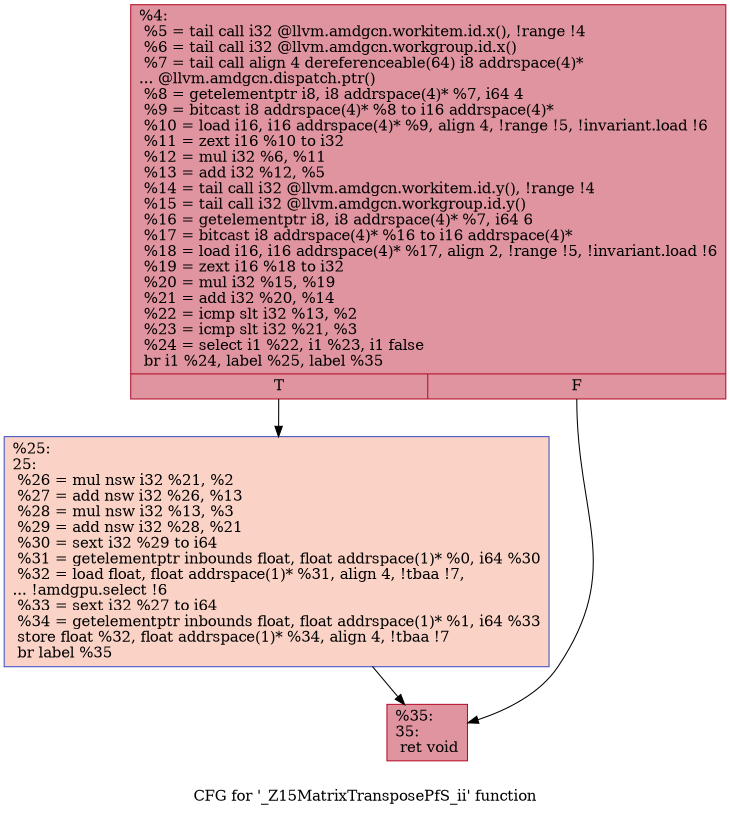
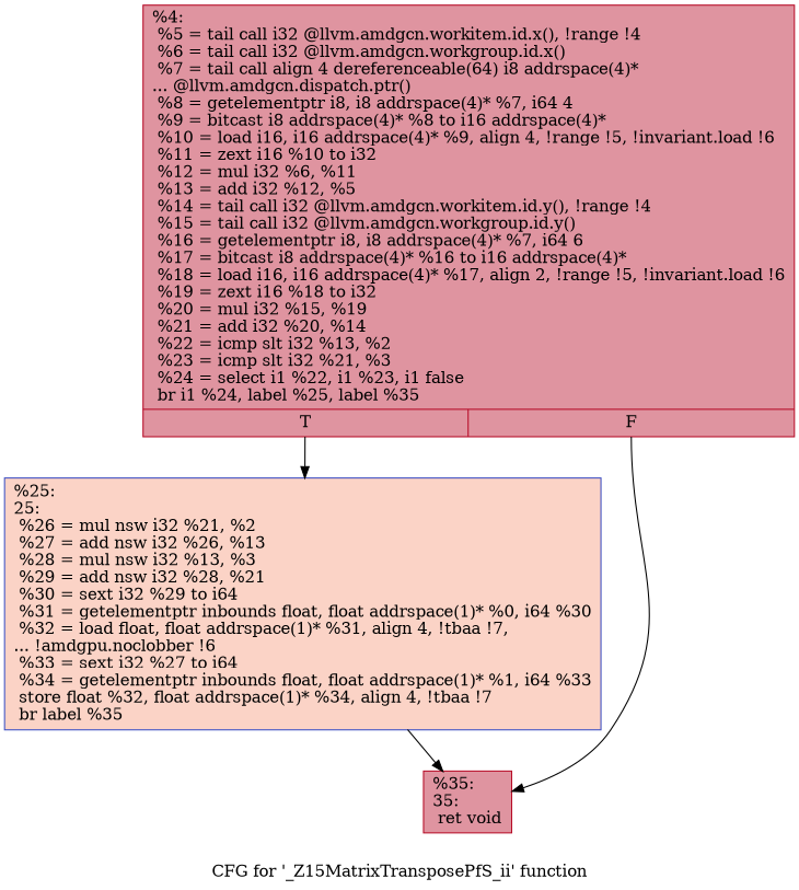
  digraph {
    label="CFG for '_Z15MatrixTransposePfS_ii' function"
    node [color="#b70d28ff" fillcolor="#b70d2870" shape=record style=filled]
    n1 [label="{%4:\l  %5 = tail call i32 @llvm.amdgcn.workitem.id.x(), !range !4\l  %6 = tail call i32 @llvm.amdgcn.workgroup.id.x()\l  %7 = tail call align 4 dereferenceable(64) i8 addrspace(4)*\l... @llvm.amdgcn.dispatch.ptr()\l  %8 = getelementptr i8, i8 addrspace(4)* %7, i64 4\l  %9 = bitcast i8 addrspace(4)* %8 to i16 addrspace(4)*\l  %10 = load i16, i16 addrspace(4)* %9, align 4, !range !5, !invariant.load !6\l  %11 = zext i16 %10 to i32\l  %12 = mul i32 %6, %11\l  %13 = add i32 %12, %5\l  %14 = tail call i32 @llvm.amdgcn.workitem.id.y(), !range !4\l  %15 = tail call i32 @llvm.amdgcn.workgroup.id.y()\l  %16 = getelementptr i8, i8 addrspace(4)* %7, i64 6\l  %17 = bitcast i8 addrspace(4)* %16 to i16 addrspace(4)*\l  %18 = load i16, i16 addrspace(4)* %17, align 2, !range !5, !invariant.load !6\l  %19 = zext i16 %18 to i32\l  %20 = mul i32 %15, %19\l  %21 = add i32 %20, %14\l  %22 = icmp slt i32 %13, %2\l  %23 = icmp slt i32 %21, %3\l  %24 = select i1 %22, i1 %23, i1 false\l  br i1 %24, label %25, label %35\l|{<s0>T|<s1>F}}"]
-   n2 [color="#3d50c3ff" fillcolor="#f59c7d70" label="{%25:\l25:                                               \l  %26 = mul nsw i32 %21, %2\l  %27 = add nsw i32 %26, %13\l  %28 = mul nsw i32 %13, %3\l  %29 = add nsw i32 %28, %21\l  %30 = sext i32 %29 to i64\l  %31 = getelementptr inbounds float, float addrspace(1)* %0, i64 %30\l  %32 = load float, float addrspace(1)* %31, align 4, !tbaa !7,\l... !amdgpu.select !6\l  %33 = sext i32 %27 to i64\l  %34 = getelementptr inbounds float, float addrspace(1)* %1, i64 %33\l  store float %32, float addrspace(1)* %34, align 4, !tbaa !7\l  br label %35\l}"]
+   n2 [color="#3d50c3ff" fillcolor="#f59c7d70" label="{%25:\l25:                                               \l  %26 = mul nsw i32 %21, %2\l  %27 = add nsw i32 %26, %13\l  %28 = mul nsw i32 %13, %3\l  %29 = add nsw i32 %28, %21\l  %30 = sext i32 %29 to i64\l  %31 = getelementptr inbounds float, float addrspace(1)* %0, i64 %30\l  %32 = load float, float addrspace(1)* %31, align 4, !tbaa !7,\l... !amdgpu.noclobber !6\l  %33 = sext i32 %27 to i64\l  %34 = getelementptr inbounds float, float addrspace(1)* %1, i64 %33\l  store float %32, float addrspace(1)* %34, align 4, !tbaa !7\l  br label %35\l}"]
    n3 [label="{%35:\l35:                                               \l  ret void\l}"]
    n1 -> n2 [tailport=s0]
    n1 -> n3 [tailport=s1]
    n2 -> n3
  }
